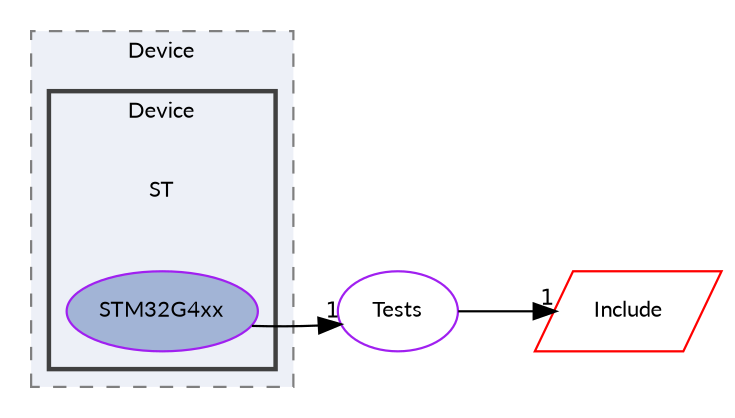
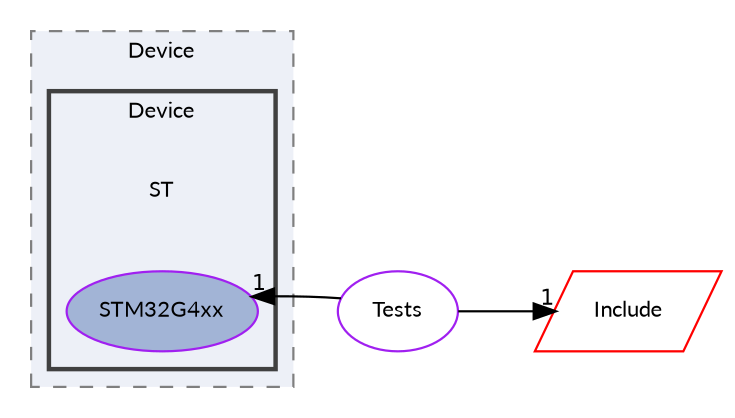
  digraph {
    compound=true
    fontname=Lato
    rankdir=LR
    node [color=purple fontname=Lato fontsize=10 shape=ellipse fillcolor="#edf0f7"]
    edge [fontname=Lato fontsize=10 headlabel=1 labeldistance=1.5 labelfontname=Helvetica labelfontsize=10]
    n1 [label=ST shape=plaintext fillcolor=""]
    n2 [fillcolor="#a2b4d6" label=STM32G4xx style="filled,"]
    n3 [label=Tests]
    n4 [color=red label=Include shape=parallelogram]
    subgraph cluster_1 {
      bgcolor="#edf0f7"
      fontsize=10
      label=Device
      pencolor=grey50
      style="filled,dashed,"
      subgraph cluster_2 {
        bgcolor="#edf0f7"
        fontsize=10
        label=Device
        pencolor=grey25
        style="filled,bold,"
        n1
        n2
      }
    }
-   n2 -> n3
+   n3 -> n2
    n3 -> n4
  }
